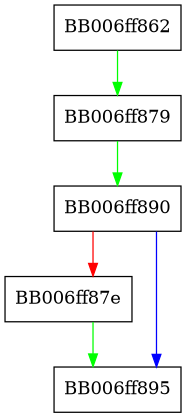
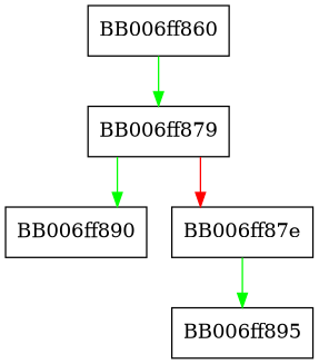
  digraph {
    splines=ortho
    node [shape=box]
    edge [color=green]
-   BB006ff860 [label=BB006ff862]
+   BB006ff860
    BB006ff879
    BB006ff890
    BB006ff87e
    BB006ff895
    BB006ff860 -> BB006ff879
    BB006ff879 -> BB006ff890
-   BB006ff890 -> BB006ff87e [color=red]
-   BB006ff890 -> BB006ff895 [color=blue]
+   BB006ff879 -> BB006ff87e [color=red]
    BB006ff87e -> BB006ff895
  }
